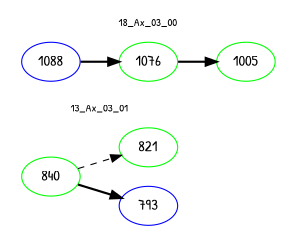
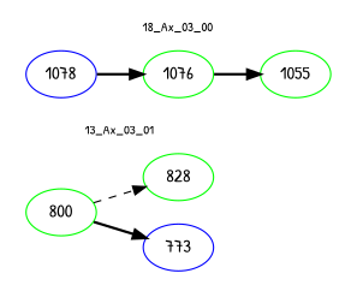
  digraph {
    fontname="Patrick Hand"
    rankdir=LR
    node [color=green fontname="Patrick Hand"]
    edge [color=black fontname="Patrick Hand" style=bold]
-   n1 [label=840]
-   n2 [color=blue label=793]
-   n3 [label=821]
+   n1 [label=800]
+   n2 [color=blue label=773]
+   n3 [label=828]
    n4 [label=1076]
-   n5 [label=1005]
-   n6 [color=blue label=1088]
+   n5 [label=1055]
+   n6 [color=blue label=1078]
    subgraph cluster_1 {
      color=white
      fontsize=10
      label="13_Ax_03_01"
      n1
      n2
      n3
    }
    subgraph cluster_2 {
      color=white
      fontsize=10
      label="18_Ax_03_00"
      n4
      n5
      n6
    }
    n1 -> n2
    n1 -> n3 [style=dashed]
    n4 -> n5
    n6 -> n4
  }
